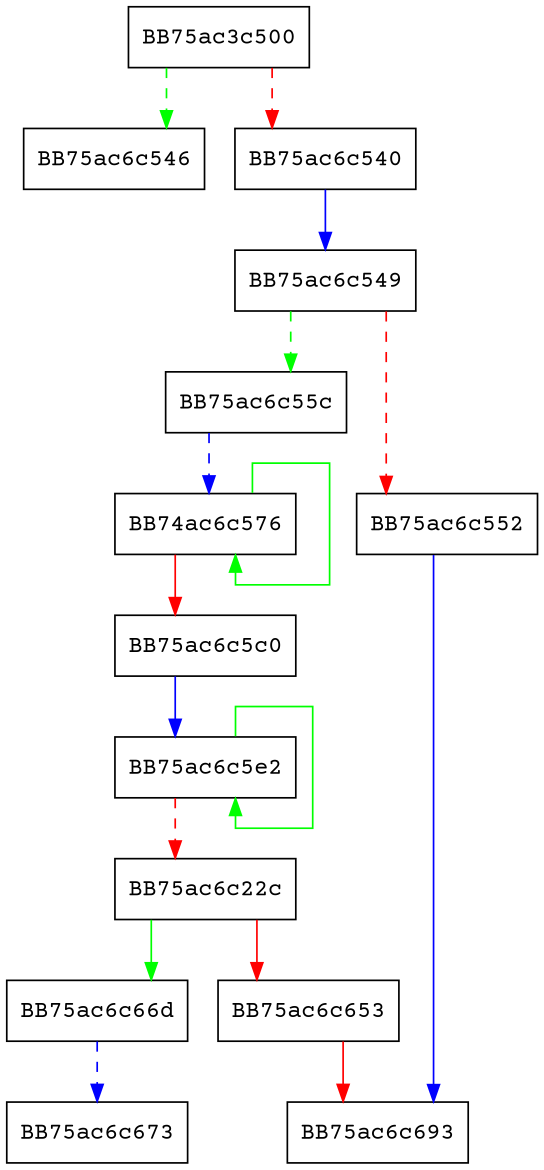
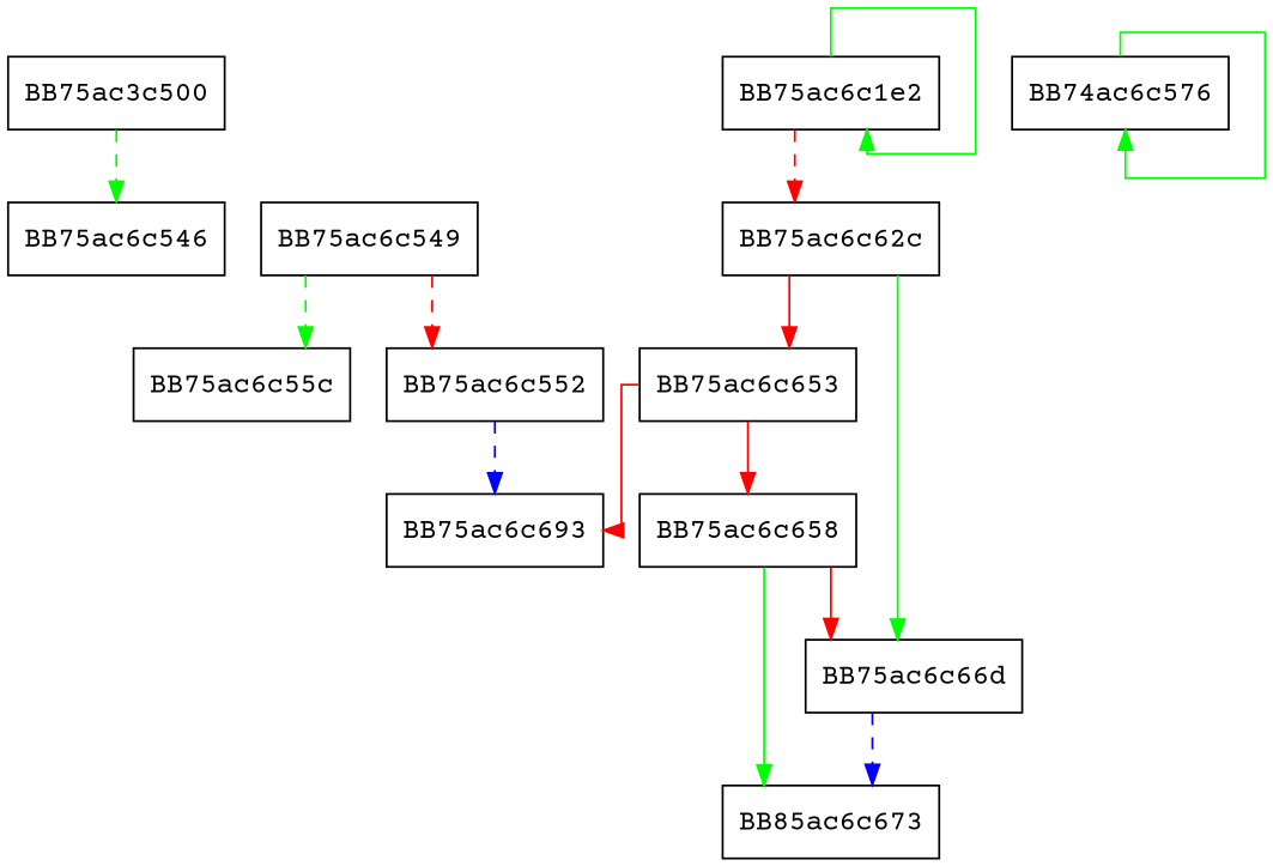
  digraph {
    fontname="Courier Prime"
    splines=ortho
    node [fontname="Courier Prime" shape=box]
    edge [color=red fontname="Courier Prime" style=solid]
    n1 [label=BB75ac3c500]
    BB75ac6c546
-   BB75ac6c540
    BB75ac6c549
    BB75ac6c55c
    BB75ac6c552
    n7 [label=BB74ac6c576]
    BB75ac6c693
-   BB75ac6c5c0
-   BB75ac6c5e2
-   BB75ac6c62c [label=BB75ac6c22c]
+   BB75ac6c5e2 [label=BB75ac6c1e2]
+   BB75ac6c62c
    BB75ac6c653
    BB75ac6c66d
-   BB75ac6c673
+   BB75ac6c658
+   BB75ac6c673 [label=BB85ac6c673]
    n1 -> BB75ac6c546 [color=green style=dashed]
-   n1 -> BB75ac6c540 [style=dashed]
-   BB75ac6c540 -> BB75ac6c549 [color=blue]
    BB75ac6c549 -> BB75ac6c55c [color=green style=dashed]
    BB75ac6c549 -> BB75ac6c552 [style=dashed]
-   BB75ac6c55c -> n7 [color=blue style=dashed]
-   BB75ac6c552 -> BB75ac6c693 [color=blue]
+   BB75ac6c552 -> BB75ac6c693 [color=blue style=dashed]
    n7 -> n7 [color=green]
-   n7 -> BB75ac6c5c0
-   BB75ac6c5c0 -> BB75ac6c5e2 [color=blue]
    BB75ac6c5e2 -> BB75ac6c5e2 [color=green]
    BB75ac6c5e2 -> BB75ac6c62c [style=dashed]
    BB75ac6c62c -> BB75ac6c653
    BB75ac6c62c -> BB75ac6c66d [color=green]
    BB75ac6c653 -> BB75ac6c693
+   BB75ac6c653 -> BB75ac6c658
    BB75ac6c66d -> BB75ac6c673 [color=blue style=dashed]
+   BB75ac6c658 -> BB75ac6c66d
+   BB75ac6c658 -> BB75ac6c673 [color=green]
  }
